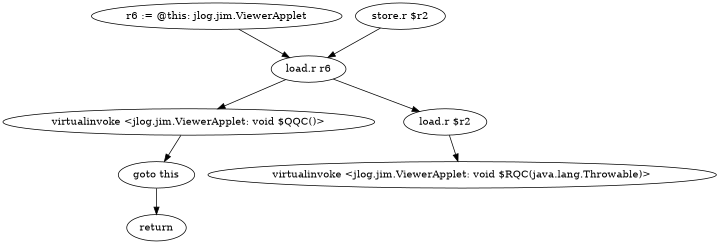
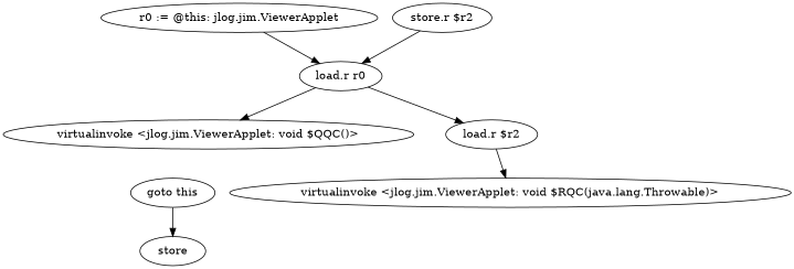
  digraph {
-   "r0 := @this: jlog.jim.ViewerApplet" [label="r6 := @this: jlog.jim.ViewerApplet"]
-   "load.r r0" [label="load.r r6"]
+   "r0 := @this: jlog.jim.ViewerApplet"
+   "load.r r0"
    "virtualinvoke <jlog.jim.ViewerApplet: void $QQC()>"
    "load.r $r2"
    n5 [label="goto this"]
    "virtualinvoke <jlog.jim.ViewerApplet: void $RQC(java.lang.Throwable)>"
-   return
+   return [label=store]
    "store.r $r2"
    "r0 := @this: jlog.jim.ViewerApplet" -> "load.r r0"
    "load.r r0" -> "virtualinvoke <jlog.jim.ViewerApplet: void $QQC()>"
    "load.r r0" -> "load.r $r2"
-   "virtualinvoke <jlog.jim.ViewerApplet: void $QQC()>" -> n5
    "load.r $r2" -> "virtualinvoke <jlog.jim.ViewerApplet: void $RQC(java.lang.Throwable)>"
    n5 -> return
    "store.r $r2" -> "load.r r0"
  }
